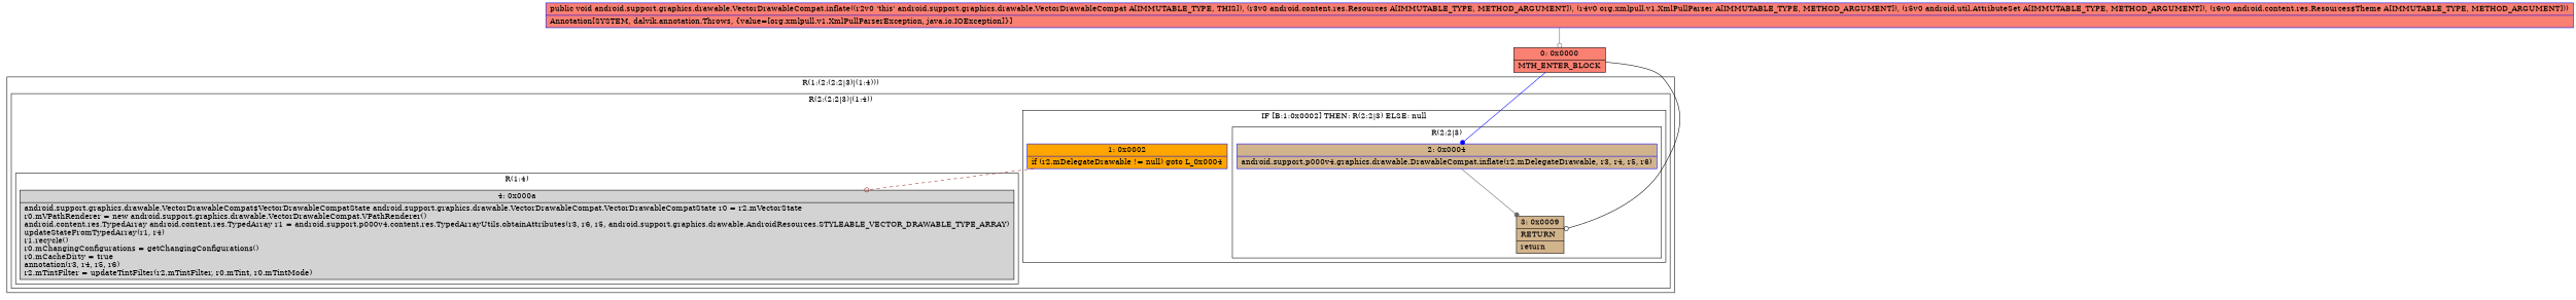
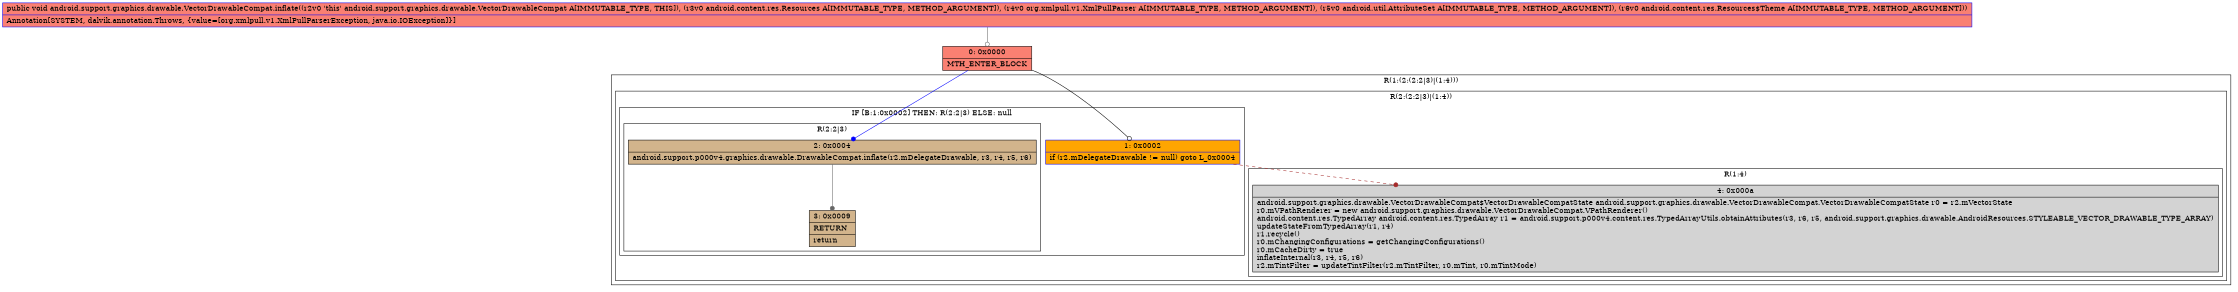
  digraph {
    node [color=blue fillcolor=tan shape=record style=filled]
    edge [arrowhead=dot color=gray40]
-   n1 [label="{2\:\ 0x0004|android.support.p000v4.graphics.drawable.DrawableCompat.inflate(r2.mDelegateDrawable, r3, r4, r5, r6)\l}"]
+   n1 [color=black label="{2\:\ 0x0004|android.support.p000v4.graphics.drawable.DrawableCompat.inflate(r2.mDelegateDrawable, r3, r4, r5, r6)\l}"]
    n2 [color=black label="{3\:\ 0x0009|RETURN\l|return\l}"]
    n3 [fillcolor=orange label="{1\:\ 0x0002|if (r2.mDelegateDrawable != null) goto L_0x0004\l}"]
-   n4 [color=black fillcolor=lightgrey label="{4\:\ 0x000a|android.support.graphics.drawable.VectorDrawableCompat$VectorDrawableCompatState android.support.graphics.drawable.VectorDrawableCompat.VectorDrawableCompatState r0 = r2.mVectorState\lr0.mVPathRenderer = new android.support.graphics.drawable.VectorDrawableCompat.VPathRenderer()\landroid.content.res.TypedArray android.content.res.TypedArray r1 = android.support.p000v4.content.res.TypedArrayUtils.obtainAttributes(r3, r6, r5, android.support.graphics.drawable.AndroidResources.STYLEABLE_VECTOR_DRAWABLE_TYPE_ARRAY)\lupdateStateFromTypedArray(r1, r4)\lr1.recycle()\lr0.mChangingConfigurations = getChangingConfigurations()\lr0.mCacheDirty = true\lannotation(r3, r4, r5, r6)\lr2.mTintFilter = updateTintFilter(r2.mTintFilter, r0.mTint, r0.mTintMode)\l}"]
+   n4 [color=black fillcolor=lightgrey label="{4\:\ 0x000a|android.support.graphics.drawable.VectorDrawableCompat$VectorDrawableCompatState android.support.graphics.drawable.VectorDrawableCompat.VectorDrawableCompatState r0 = r2.mVectorState\lr0.mVPathRenderer = new android.support.graphics.drawable.VectorDrawableCompat.VPathRenderer()\landroid.content.res.TypedArray android.content.res.TypedArray r1 = android.support.p000v4.content.res.TypedArrayUtils.obtainAttributes(r3, r6, r5, android.support.graphics.drawable.AndroidResources.STYLEABLE_VECTOR_DRAWABLE_TYPE_ARRAY)\lupdateStateFromTypedArray(r1, r4)\lr1.recycle()\lr0.mChangingConfigurations = getChangingConfigurations()\lr0.mCacheDirty = true\linflateInternal(r3, r4, r5, r6)\lr2.mTintFilter = updateTintFilter(r2.mTintFilter, r0.mTint, r0.mTintMode)\l}"]
    n5 [color=black fillcolor=salmon label="{0\:\ 0x0000|MTH_ENTER_BLOCK\l}"]
    n6 [fillcolor=salmon label="{public void android.support.graphics.drawable.VectorDrawableCompat.inflate((r2v0 'this' android.support.graphics.drawable.VectorDrawableCompat A[IMMUTABLE_TYPE, THIS]), (r3v0 android.content.res.Resources A[IMMUTABLE_TYPE, METHOD_ARGUMENT]), (r4v0 org.xmlpull.v1.XmlPullParser A[IMMUTABLE_TYPE, METHOD_ARGUMENT]), (r5v0 android.util.AttributeSet A[IMMUTABLE_TYPE, METHOD_ARGUMENT]), (r6v0 android.content.res.Resources$Theme A[IMMUTABLE_TYPE, METHOD_ARGUMENT]))  | Annotation[SYSTEM, dalvik.annotation.Throws, \{value=[org.xmlpull.v1.XmlPullParserException, java.io.IOException]\}]\l}"]
    subgraph cluster_1 {
      label="R(1:(2:(2:2|3)|(1:4)))"
      subgraph cluster_2 {
        label="R(2:(2:2|3)|(1:4))"
        subgraph cluster_3 {
          label="IF [B:1:0x0002] THEN: R(2:2|3) ELSE: null"
          n3
          subgraph cluster_4 {
            label="R(2:2|3)"
            n1
            n2
          }
        }
        subgraph cluster_5 {
          label="R(1:4)"
          n4
        }
      }
    }
    n1 -> n2
-   n3 -> n4 [arrowhead=odot color=brown style=dashed]
+   n3 -> n4 [color=brown style=dashed]
    n5 -> n1 [color=blue]
-   n5 -> n2 [arrowhead=odot color=black]
+   n5 -> n3 [arrowhead=odot color=black]
    n6 -> n5 [arrowhead=odot]
  }
